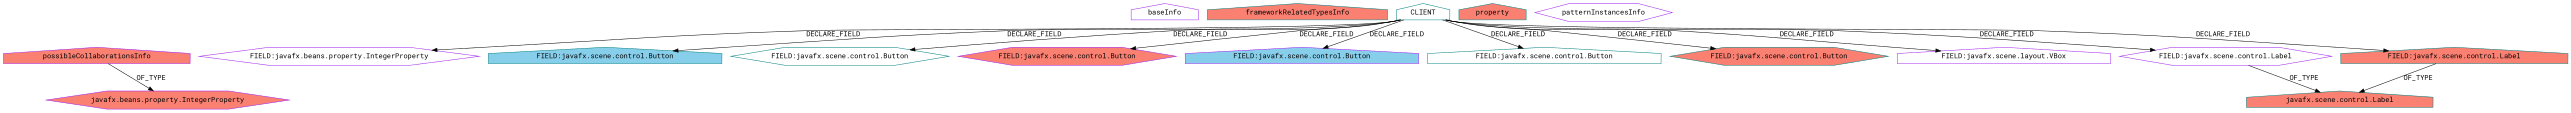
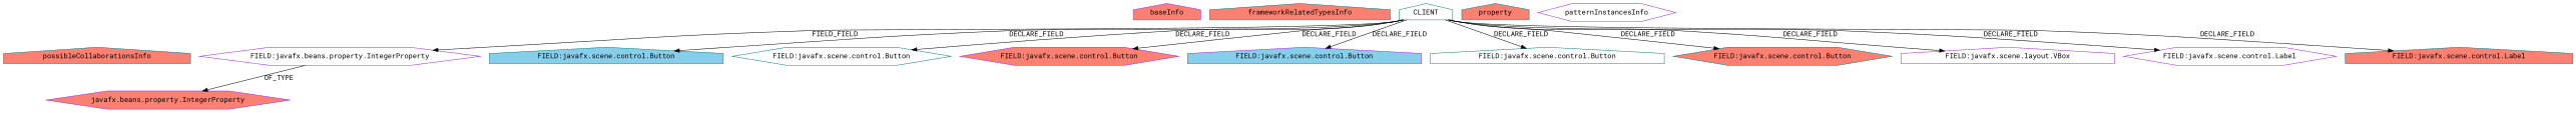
  digraph {
    fontname="Roboto Mono"
    node [color=teal fillcolor=salmon fontname="Roboto Mono" shape=house style=filled isFrameworkType=false vertexType=FIELD_DECLARATION]
    edge [fontname="Roboto Mono"]
-   baseInfo [category=pattern color=purple fillcolor=white graphId=2421 isAnonymous=false possibleRelation=false isFrameworkType="" vertexType=""]
+   baseInfo [category=pattern color=purple graphId=2421 isAnonymous=false possibleRelation=false isFrameworkType="" vertexType=""]
    frameworkRelatedTypesInfo [isFrameworkType="" vertexType=""]
-   possibleCollaborationsInfo [color=purple isFrameworkType="" vertexType=""]
+   possibleCollaborationsInfo [isFrameworkType="" vertexType=""]
    n4 [frequency=2.0 label=property patternRootClient=0 isFrameworkType="" vertexType=""]
    patternInstancesInfo [0="brunoborges-fx2048~/brunoborges-fx2048/fx2048-master/src/game2048/Board.java~Board~2229" 1="bianconejo-CEFX~/bianconejo-CEFX/CEFX-master/src/cefx/CECommandeController.java~CECommandeController~2084" color=purple fillcolor=white shape=hexagon isFrameworkType="" vertexType=""]
    n6 [color=purple label="javafx.beans.property.IntegerProperty" shape=hexagon vertexType=FRAMEWORK_CLASS_TYPE]
    n7 [color=purple fillcolor=white label="FIELD:javafx.beans.property.IntegerProperty" shape=hexagon]
    n8 [fillcolor=white label=CLIENT vertexType=ROOT_CLIENT_CLASS_DECLARATION]
    n9 [fillcolor=skyblue label="FIELD:javafx.scene.control.Button"]
    n10 [fillcolor=white label="FIELD:javafx.scene.control.Button" shape=hexagon]
    n11 [color=purple label="FIELD:javafx.scene.control.Button" shape=hexagon]
    n12 [color=purple fillcolor=skyblue label="FIELD:javafx.scene.control.Button"]
    n13 [fillcolor=white label="FIELD:javafx.scene.control.Button"]
    n14 [label="FIELD:javafx.scene.control.Button" shape=hexagon]
    n15 [color=purple fillcolor=white label="FIELD:javafx.scene.layout.VBox"]
    n16 [color=purple fillcolor=white label="FIELD:javafx.scene.control.Label" shape=hexagon]
    n17 [label="FIELD:javafx.scene.control.Label"]
-   n18 [label="javafx.scene.control.Label" vertexType=FRAMEWORK_CLASS_TYPE]
-   possibleCollaborationsInfo -> n6 [label=OF_TYPE]
-   n8 -> n7 [label=DECLARE_FIELD]
+   n7 -> n6 [label=OF_TYPE]
+   n8 -> n7 [label=FIELD_FIELD]
    n8 -> n9 [label=DECLARE_FIELD]
    n8 -> n10 [label=DECLARE_FIELD]
    n8 -> n11 [label=DECLARE_FIELD]
    n8 -> n12 [label=DECLARE_FIELD]
    n8 -> n13 [label=DECLARE_FIELD]
    n8 -> n14 [label=DECLARE_FIELD]
    n8 -> n15 [label=DECLARE_FIELD]
    n8 -> n16 [label=DECLARE_FIELD]
    n8 -> n17 [label=DECLARE_FIELD]
-   n16 -> n18 [label=OF_TYPE]
-   n17 -> n18 [label=OF_TYPE]
  }
